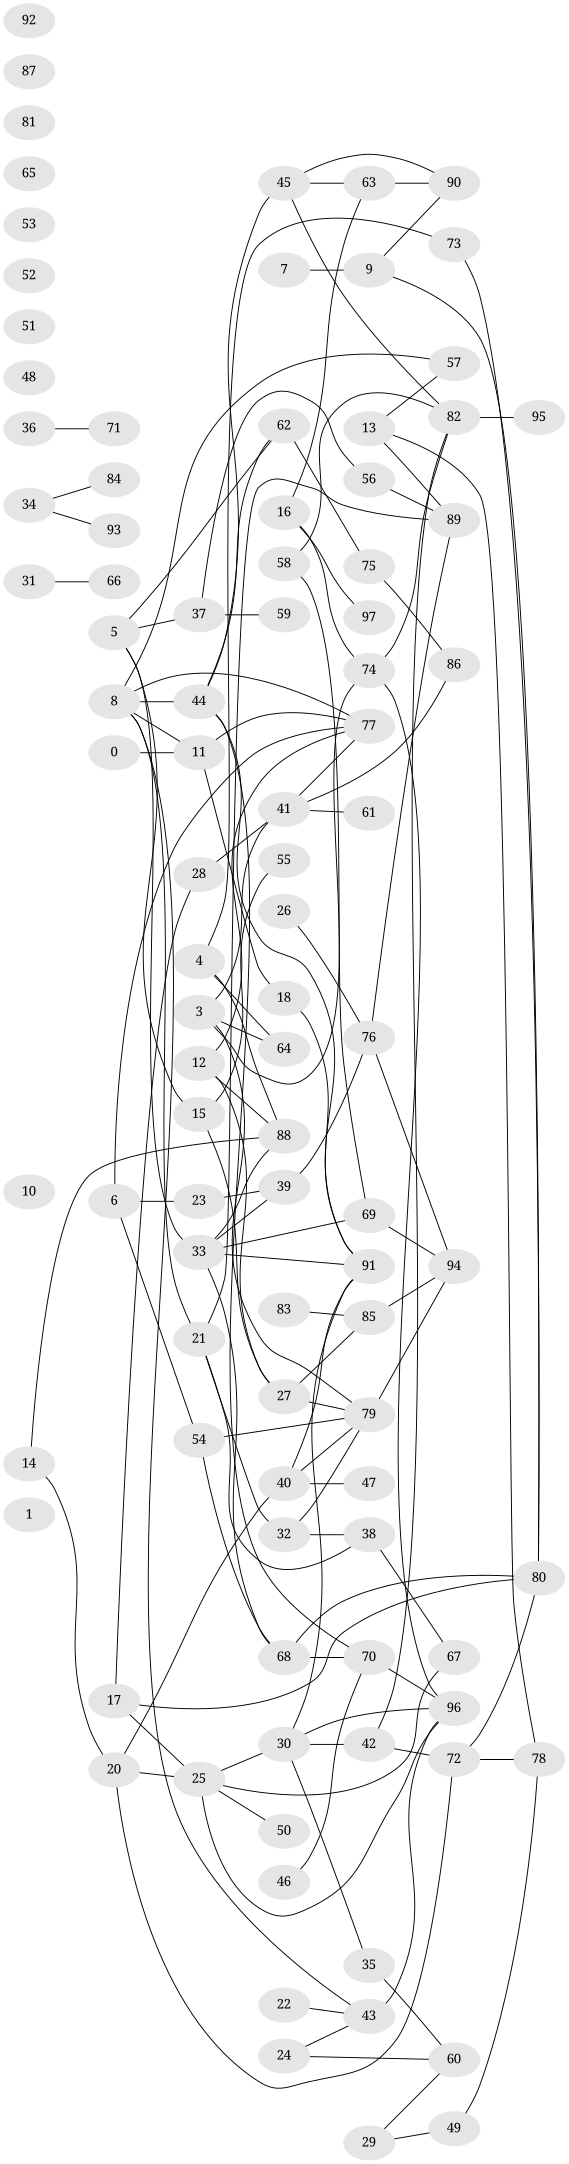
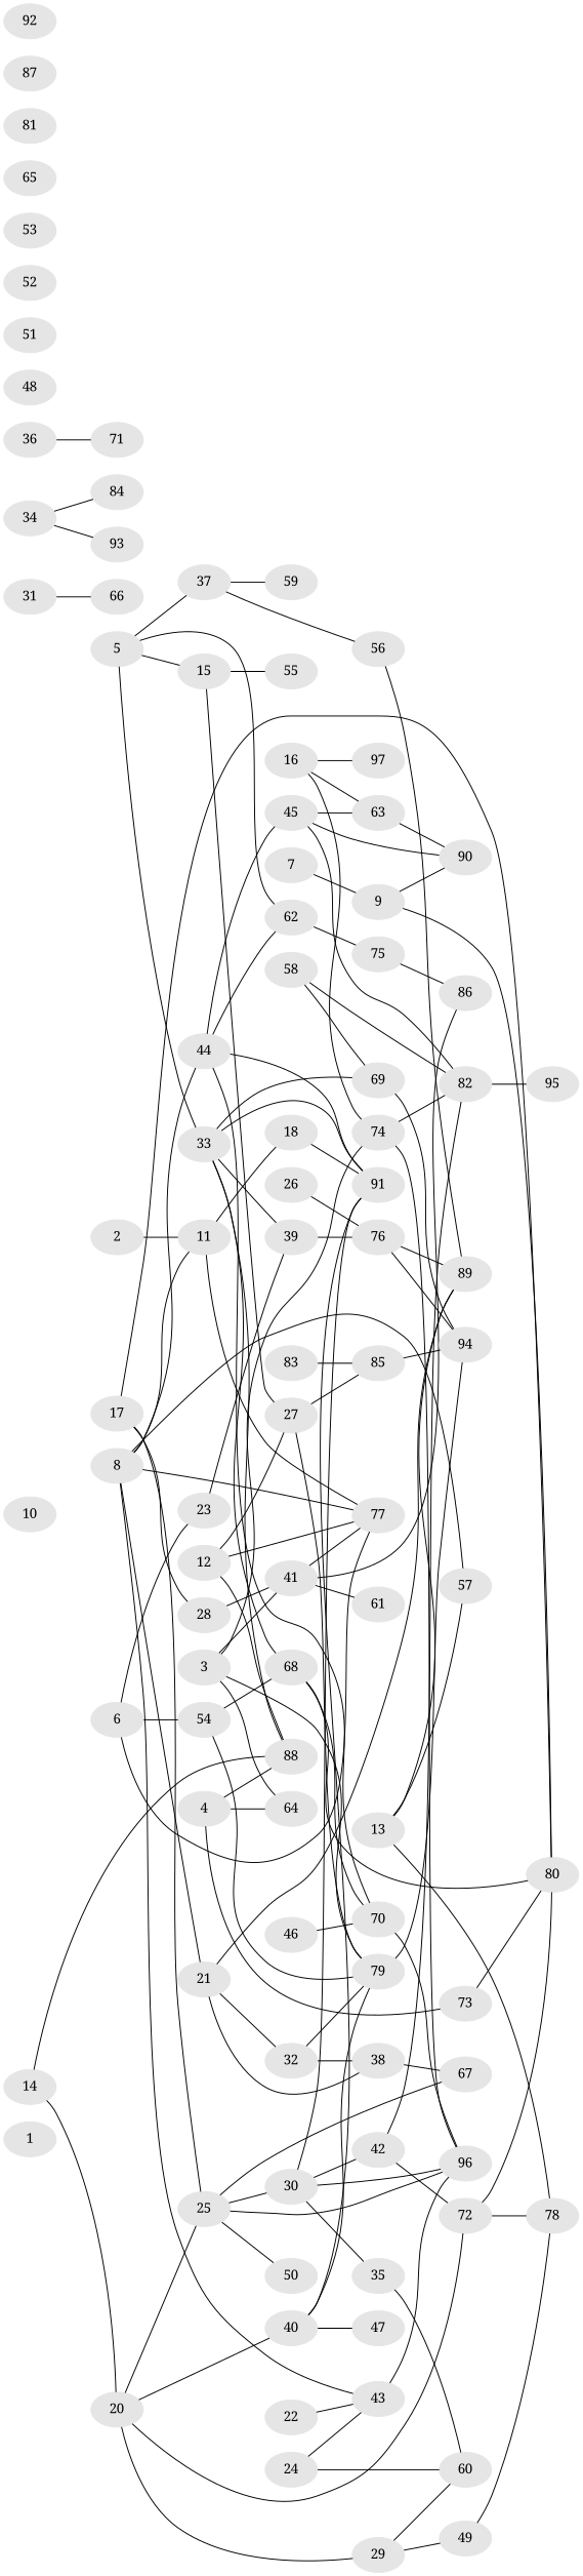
  graph {
    fontname="Noto Serif"
    rankdir=LR
    node [color=gray90 fontname="Noto Serif" style=filled]
    edge [fontname="Noto Serif"]
    1
-   2 [label=0]
+   2
    11
    77
    18
    3
    41
    64
    74
    79
    61
    86
    82
    96
    94
    4
    73
    88
    80
    5
    15
    33
    37
    62
    27
    55
    91
    39
    68
    69
    56
    59
    75
    6
    23
    54
    7
    9
    90
    8
    21
    43
    57
    44
    89
    32
    38
    25
    30
    50
    67
    10
    12
    85
    13
    78
    14
    20
    29
    40
    72
    16
    63
    97
    17
    28
    95
    60
    49
    47
    22
    76
    24
    35
    42
    26
    31
    66
    70
    34
    84
    93
    36
    71
    45
    46
    48
    51
    52
    53
    58
    65
    81
    83
    87
    92
    2 -- 11
    11 -- 77
    11 -- 18
    18 -- 91
    3 -- 41
    3 -- 64
    3 -- 74
    3 -- 79
    41 -- 77
    41 -- 61
    41 -- 86
    74 -- 82
    74 -- 96
    79 -- 94
    82 -- 95
    4 -- 64
    4 -- 73
    4 -- 88
    73 -- 80
    5 -- 15
    5 -- 33
    5 -- 37
    5 -- 62
    15 -- 27
    15 -- 55
    33 -- 88
    33 -- 91
    33 -- 39
    33 -- 68
    33 -- 69
    37 -- 56
    37 -- 59
    62 -- 75
    27 -- 79
    27 -- 85
    39 -- 76
    68 -- 80
    68 -- 70
    69 -- 94
    56 -- 89
    75 -- 86
    6 -- 77
    6 -- 23
    6 -- 54
    23 -- 39
    54 -- 79
    54 -- 68
    7 -- 9
    9 -- 80
    9 -- 90
    8 -- 11
    8 -- 77
    8 -- 21
    8 -- 43
    8 -- 57
    8 -- 44
    21 -- 89
    21 -- 32
    21 -- 38
    43 -- 96
    44 -- 62
    44 -- 91
    44 -- 70
    44 -- 45
    32 -- 79
    32 -- 38
    38 -- 67
    25 -- 96
    25 -- 30
    25 -- 50
    25 -- 67
    30 -- 96
    30 -- 91
    30 -- 35
    30 -- 42
    12 -- 77
    12 -- 88
    12 -- 27
    85 -- 94
    13 -- 57
    13 -- 89
    13 -- 78
    14 -- 88
    14 -- 20
    20 -- 25
+   20 -- 29
    20 -- 40
    20 -- 72
    29 -- 60
    29 -- 49
    40 -- 79
    40 -- 91
    40 -- 47
    72 -- 80
    72 -- 78
    16 -- 74
    16 -- 63
    16 -- 97
    63 -- 90
    17 -- 80
    17 -- 25
    17 -- 28
    28 -- 41
    49 -- 78
    22 -- 43
    76 -- 94
    76 -- 89
    24 -- 43
    24 -- 60
    35 -- 60
    42 -- 82
    42 -- 72
    26 -- 76
    31 -- 66
    70 -- 96
    34 -- 84
    34 -- 93
    36 -- 71
    45 -- 82
    45 -- 90
    45 -- 63
    46 -- 70
    58 -- 82
    58 -- 69
    83 -- 85
  }
